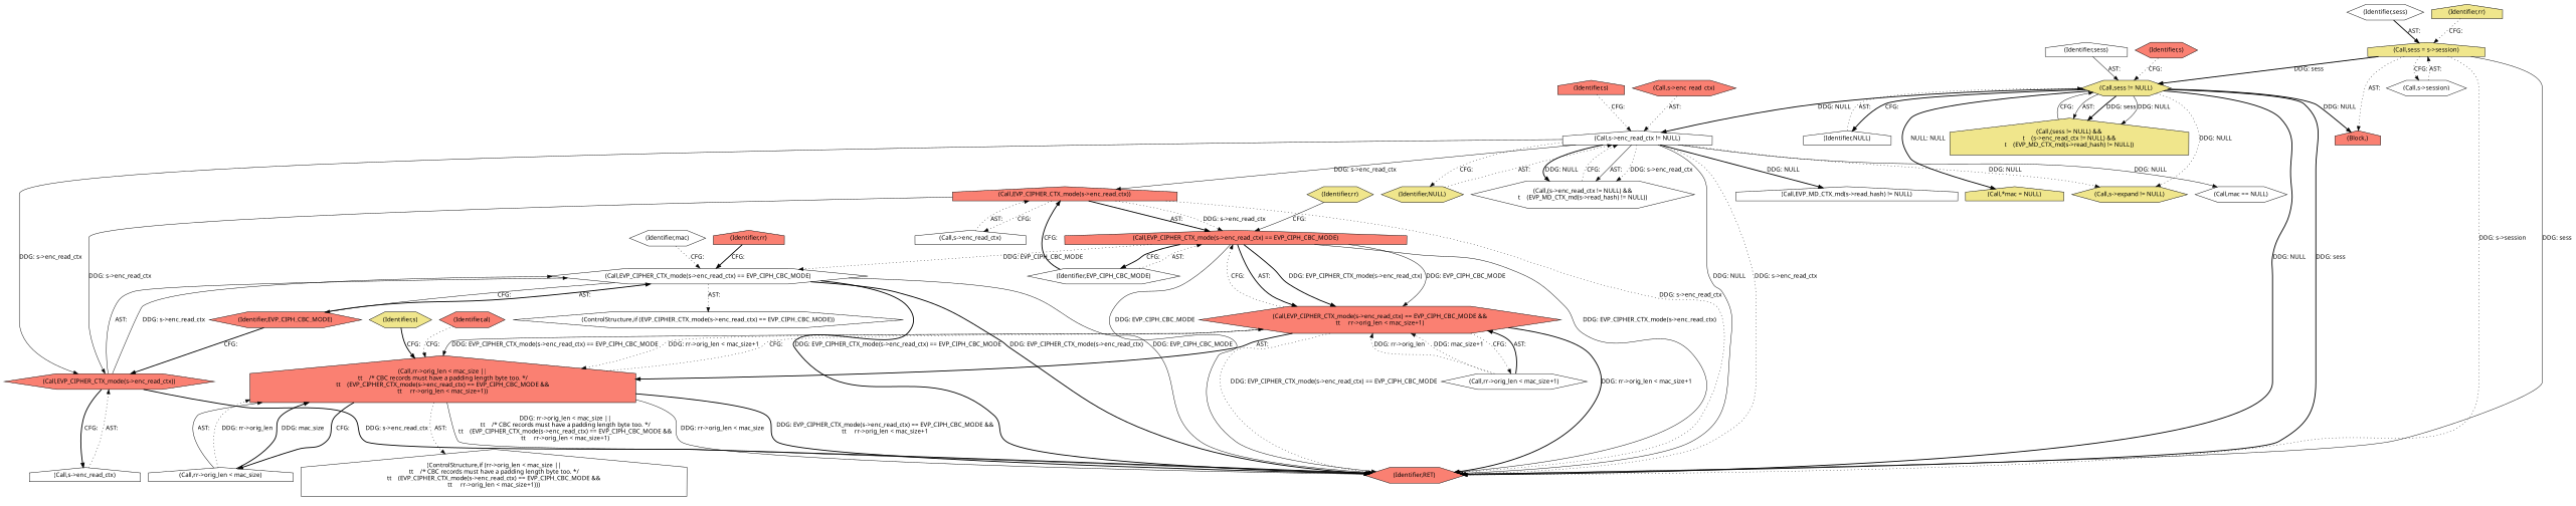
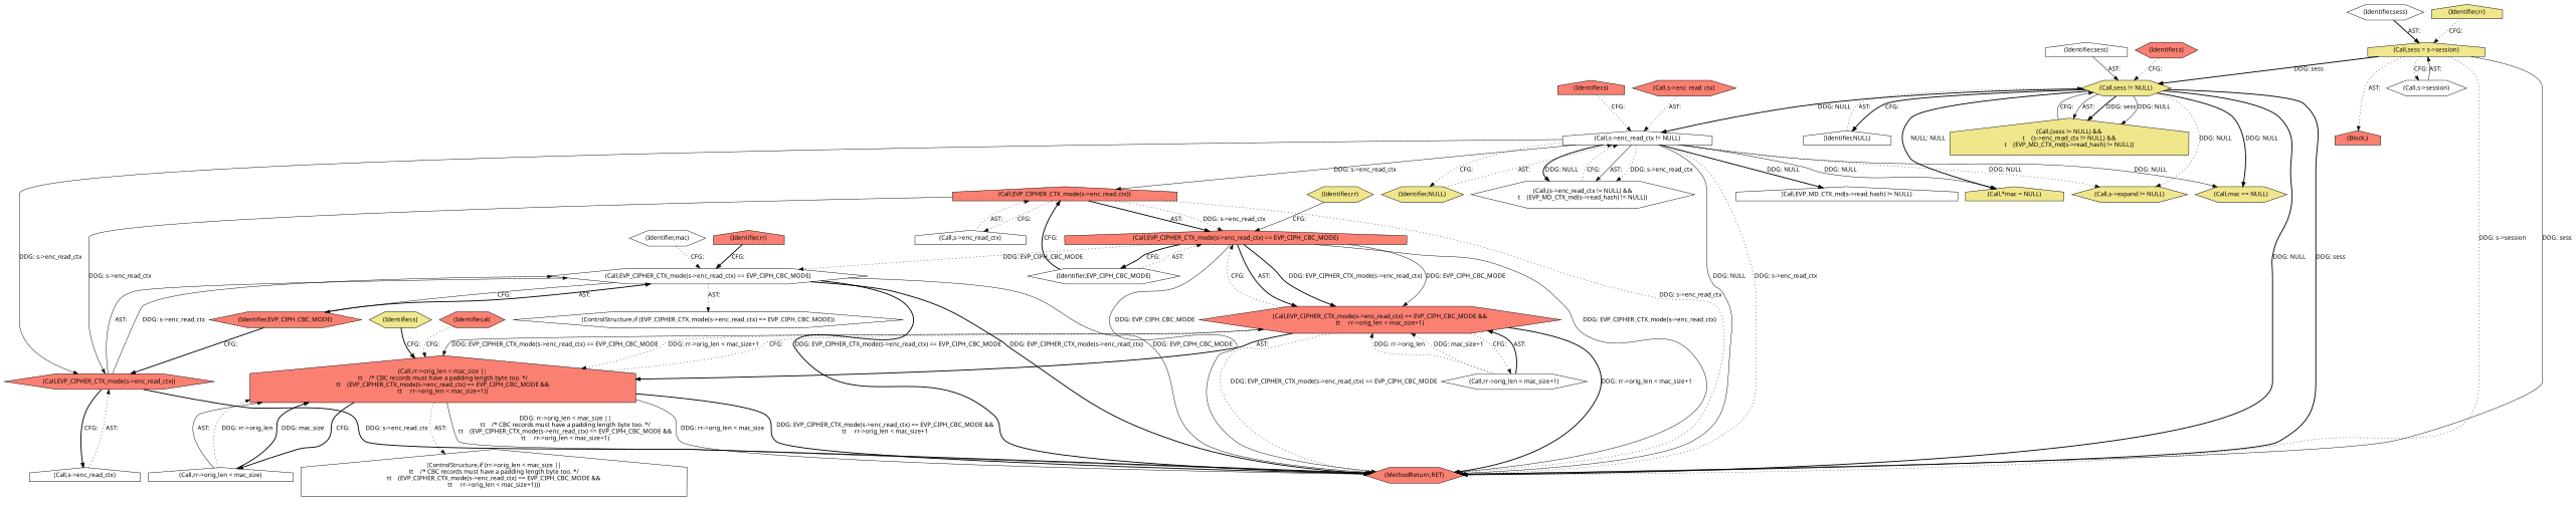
  digraph {
    fontname="Noto Sans"
    node [fillcolor=white fontname="Noto Sans" shape=hexagon style=filled]
    edge [fontname="Noto Sans" style=dotted]
    n1 [fillcolor=salmon label="(Call,EVP_CIPHER_CTX_mode(s->enc_read_ctx))" shape=house]
    n2 [fillcolor=salmon label="(Call,EVP_CIPHER_CTX_mode(s->enc_read_ctx) == EVP_CIPH_CBC_MODE)" shape=house]
    n3 [fillcolor=salmon label="(Call,EVP_CIPHER_CTX_mode(s->enc_read_ctx))"]
-   n4 [fillcolor=salmon label="(Identifier,RET)"]
+   n4 [fillcolor=salmon label="(MethodReturn,RET)"]
    n5 [label="(Call,s->enc_read_ctx)" shape=house]
    n6 [fillcolor=salmon label="(Call,EVP_CIPHER_CTX_mode(s->enc_read_ctx) == EVP_CIPH_CBC_MODE &&\n\t\t     rr->orig_len < mac_size+1)"]
    n7 [label="(Call,EVP_CIPHER_CTX_mode(s->enc_read_ctx) == EVP_CIPH_CBC_MODE)"]
    n8 [label="(Identifier,EVP_CIPH_CBC_MODE)"]
    n9 [label="(Call,s->enc_read_ctx)" shape=house]
    n10 [label="(Call,s->enc_read_ctx != NULL)" shape=house]
    n11 [fillcolor=khaki label="(Call,*mac = NULL)" shape=house]
    n12 [label="(Call,(s->enc_read_ctx != NULL) &&\n\t    (EVP_MD_CTX_md(s->read_hash) != NULL))"]
    n13 [label="(Call,EVP_MD_CTX_md(s->read_hash) != NULL)" shape=house]
    n14 [fillcolor=khaki label="(Identifier,NULL)"]
    n15 [fillcolor=khaki label="(Call,s->expand != NULL)"]
-   n16 [label="(Call,mac == NULL)"]
+   n16 [fillcolor=khaki label="(Call,mac == NULL)"]
    n17 [fillcolor=khaki label="(Call,sess != NULL)"]
    n18 [label="(Identifier,NULL)" shape=house]
    n19 [fillcolor=khaki label="(Call,(sess != NULL) &&\n\t    (s->enc_read_ctx != NULL) &&\n\t    (EVP_MD_CTX_md(s->read_hash) != NULL))" shape=house]
    n20 [fillcolor=khaki label="(Call,sess = s->session)" shape=house]
    n21 [fillcolor=salmon label="(Block,)" shape=house]
    n22 [label="(Call,s->session)"]
    n23 [fillcolor=salmon label="(Call,rr->orig_len < mac_size ||\n\t\t    /* CBC records must have a padding length byte too. */\n\t\t    (EVP_CIPHER_CTX_mode(s->enc_read_ctx) == EVP_CIPH_CBC_MODE &&\n\t\t     rr->orig_len < mac_size+1))" shape=house]
    n24 [label="(Call,rr->orig_len < mac_size+1)"]
    n25 [label="(ControlStructure,if (EVP_CIPHER_CTX_mode(s->enc_read_ctx) == EVP_CIPH_CBC_MODE))"]
    n26 [fillcolor=salmon label="(Identifier,EVP_CIPH_CBC_MODE)"]
    n27 [label="(ControlStructure,if (rr->orig_len < mac_size ||\n\t\t    /* CBC records must have a padding length byte too. */\n\t\t    (EVP_CIPHER_CTX_mode(s->enc_read_ctx) == EVP_CIPH_CBC_MODE &&\n\t\t     rr->orig_len < mac_size+1)))" shape=house]
    n28 [label="(Call,rr->orig_len < mac_size)" shape=house]
    n29 [label="(Identifier,sess)" shape=house]
    n30 [fillcolor=khaki label="(Identifier,rr)"]
    n31 [fillcolor=salmon label="(Identifier,al)"]
    n32 [fillcolor=salmon label="(Identifier,s)" shape=house]
    n33 [label="(Identifier,sess)"]
    n34 [fillcolor=khaki label="(Identifier,rr)" shape=house]
    n35 [fillcolor=khaki label="(Identifier,s)"]
    n36 [fillcolor=salmon label="(Identifier,s)"]
    n37 [fillcolor=salmon label="(Call,s->enc_read_ctx)"]
    n38 [label="(Identifier,mac)"]
    n39 [fillcolor=salmon label="(Identifier,rr)" shape=house]
    n1 -> n2 [label="AST: " style=bold]
    n1 -> n2 [label="DDG: s->enc_read_ctx"]
    n1 -> n3 [label="DDG: s->enc_read_ctx" style=solid]
    n1 -> n4 [label="DDG: s->enc_read_ctx"]
    n1 -> n5 [label="CFG: "]
    n2 -> n4 [label="DDG: EVP_CIPH_CBC_MODE" style=solid]
    n2 -> n4 [label="DDG: EVP_CIPHER_CTX_mode(s->enc_read_ctx)" style=solid]
    n2 -> n6 [label="AST: " style=bold]
    n2 -> n6 [label="DDG: EVP_CIPHER_CTX_mode(s->enc_read_ctx)" style=bold]
    n2 -> n6 [label="DDG: EVP_CIPH_CBC_MODE" style=solid]
    n2 -> n7 [label="DDG: EVP_CIPH_CBC_MODE"]
    n2 -> n8 [label="CFG: " style=bold]
    n3 -> n4 [label="DDG: s->enc_read_ctx" style=bold]
    n3 -> n7 [label="AST: " style=solid]
    n3 -> n7 [label="DDG: s->enc_read_ctx" style=solid]
    n3 -> n9 [label="CFG: " style=bold]
    n5 -> n1 [label="AST: "]
    n6 -> n2 [label="CFG: "]
    n6 -> n4 [label="DDG: EVP_CIPHER_CTX_mode(s->enc_read_ctx) == EVP_CIPH_CBC_MODE"]
    n6 -> n4 [label="DDG: rr->orig_len < mac_size+1" style=bold]
    n6 -> n23 [label="AST: " style=bold]
    n6 -> n23 [label="DDG: EVP_CIPHER_CTX_mode(s->enc_read_ctx) == EVP_CIPH_CBC_MODE" style=solid]
    n6 -> n23 [label="DDG: rr->orig_len < mac_size+1"]
    n6 -> n24 [label="CFG: "]
    n7 -> n4 [label="DDG: EVP_CIPH_CBC_MODE" style=solid]
    n7 -> n4 [label="DDG: EVP_CIPHER_CTX_mode(s->enc_read_ctx) == EVP_CIPH_CBC_MODE" style=bold]
    n7 -> n4 [label="DDG: EVP_CIPHER_CTX_mode(s->enc_read_ctx)" style=bold]
    n7 -> n25 [label="AST: "]
    n7 -> n26 [label="CFG: " style=solid]
    n8 -> n1 [label="CFG: " style=bold]
    n8 -> n2 [label="AST: "]
    n9 -> n3 [label="AST: "]
    n10 -> n1 [label="DDG: s->enc_read_ctx" style=solid]
    n10 -> n3 [label="DDG: s->enc_read_ctx" style=solid]
    n10 -> n4 [label="DDG: NULL" style=solid]
    n10 -> n4 [label="DDG: s->enc_read_ctx"]
+   n10 -> n11 [label="DDG: NULL" style=solid]
    n10 -> n12 [label="AST: " style=solid]
    n10 -> n12 [label="DDG: s->enc_read_ctx"]
    n10 -> n12 [label="DDG: NULL" style=bold]
    n10 -> n13 [label="DDG: NULL" style=bold]
    n10 -> n14 [label="CFG: "]
    n10 -> n15 [label="DDG: NULL"]
    n10 -> n16 [label="DDG: NULL" style=solid]
    n12 -> n10 [label="CFG: "]
    n14 -> n10 [label="AST: "]
    n17 -> n4 [label="DDG: sess" style=bold]
    n17 -> n4 [label="DDG: NULL" style=bold]
    n17 -> n10 [label="DDG: NULL" style=bold]
    n17 -> n11 [label="NULL: NULL" style=bold]
    n17 -> n15 [label="DDG: NULL"]
-   n17 -> n21 [label="DDG: NULL" style=bold]
+   n17 -> n16 [label="DDG: NULL" style=bold]
    n17 -> n18 [label="CFG: " style=bold]
    n17 -> n19 [label="AST: " style=solid]
    n17 -> n19 [label="DDG: sess" style=bold]
    n17 -> n19 [label="DDG: NULL" style=solid]
    n18 -> n17 [label="AST: "]
    n19 -> n17 [label="CFG: " style=solid]
    n20 -> n4 [label="DDG: s->session"]
    n20 -> n4 [label="DDG: sess" style=solid]
    n20 -> n17 [label="DDG: sess" style=bold]
    n20 -> n21 [label="AST: "]
    n20 -> n22 [label="CFG: "]
-   n22 -> n20 [label="AST: "]
+   n22 -> n20 [label="AST: " style=solid]
    n23 -> n4 [label="DDG: EVP_CIPHER_CTX_mode(s->enc_read_ctx) == EVP_CIPH_CBC_MODE &&\n\t\t     rr->orig_len < mac_size+1" style=bold]
    n23 -> n4 [label="DDG: rr->orig_len < mac_size ||\n\t\t    /* CBC records must have a padding length byte too. */\n\t\t    (EVP_CIPHER_CTX_mode(s->enc_read_ctx) == EVP_CIPH_CBC_MODE &&\n\t\t     rr->orig_len < mac_size+1)" style=solid]
    n23 -> n4 [label="DDG: rr->orig_len < mac_size" style=solid]
    n23 -> n6 [label="CFG: "]
    n23 -> n27 [label="AST: "]
    n23 -> n28 [label="CFG: " style=bold]
    n24 -> n6 [label="AST: " style=bold]
    n24 -> n6 [label="DDG: rr->orig_len"]
    n24 -> n6 [label="DDG: mac_size+1"]
    n26 -> n3 [label="CFG: " style=bold]
    n26 -> n7 [label="AST: " style=bold]
    n28 -> n23 [label="AST: " style=solid]
    n28 -> n23 [label="DDG: rr->orig_len"]
    n28 -> n23 [label="DDG: mac_size" style=bold]
    n29 -> n17 [label="AST: " style=solid]
    n30 -> n2 [label="CFG: " style=solid]
    n31 -> n23 [label="CFG: "]
    n32 -> n10 [label="CFG: "]
    n33 -> n20 [label="AST: " style=bold]
    n34 -> n20 [label="CFG: "]
    n35 -> n23 [label="CFG: " style=bold]
    n36 -> n17 [label="CFG: "]
    n37 -> n10 [label="AST: "]
    n38 -> n7 [label="CFG: "]
    n39 -> n7 [label="CFG: " style=bold]
  }
